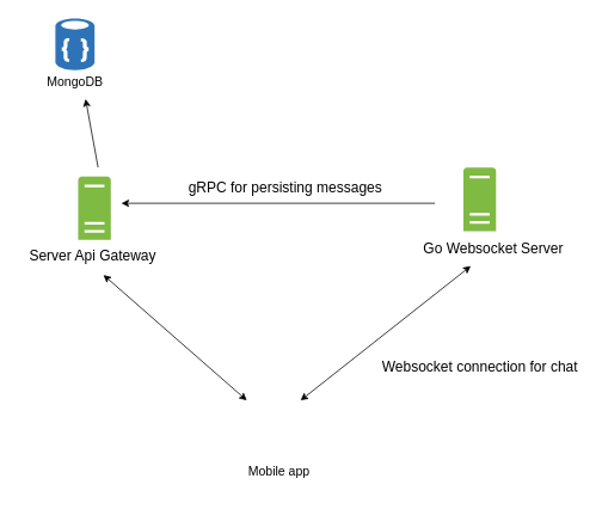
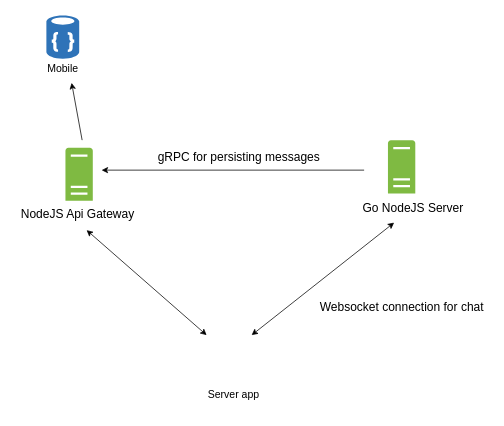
  <mxCell id="0" />
  <mxCell id="1" parent="0" />
  <mxCell id="2" value="" style="group" parent="1" vertex="1" connectable="0"><mxGeometry x="265" y="436.353" width="70" height="77.698" as="geometry" /></mxCell>
  <mxCell id="3" value="" style="shape=image;html=1;verticalAlign=top;verticalLabelPosition=bottom;labelBackgroundColor=#ffffff;imageAspect=0;aspect=fixed;image=https://cdn3.iconfinder.com/data/icons/linecons-free-vector-icons-pack/32/phone-128.png;dashed=1;strokeWidth=3;fillColor=none;fontSize=14;fontColor=#000000;align=center;" parent="2" vertex="1"><mxGeometry x="17" y="30" width="47.962" height="47.962" as="geometry" /></mxCell>
- <mxCell id="4" value="Mobile app&lt;div&gt;&lt;br&gt;&lt;/div&gt;" style="text;html=1;resizable=0;points=[];autosize=1;align=left;verticalAlign=top;spacingTop=-4;fontSize=14;" parent="2" vertex="1"><mxGeometry x="10" y="78.921" width="70" height="30" as="geometry" /></mxCell>
- <mxCell id="5" value="&lt;font style=&quot;font-size: 14px&quot;&gt;MongoDB&lt;/font&gt;" style="text;html=1;resizable=0;points=[];autosize=1;align=center;verticalAlign=top;spacingTop=-4;fontSize=16;" parent="1" vertex="1"><mxGeometry x="43.225" y="77.745" width="80" height="20" as="geometry" /></mxCell>
+ <mxCell id="4" value="Server app&lt;div&gt;&lt;br&gt;&lt;/div&gt;" style="text;html=1;resizable=0;points=[];autosize=1;align=left;verticalAlign=top;spacingTop=-4;fontSize=14;" parent="2" vertex="1"><mxGeometry x="10" y="78.921" width="70" height="30" as="geometry" /></mxCell>
+ <mxCell id="5" value="&lt;font style=&quot;font-size: 14px&quot;&gt;Mobile&lt;/font&gt;" style="text;html=1;resizable=0;points=[];autosize=1;align=center;verticalAlign=top;spacingTop=-4;fontSize=16;" parent="1" vertex="1"><mxGeometry x="43.225" y="77.745" width="80" height="20" as="geometry" /></mxCell>
  <mxCell id="6" value="" style="shadow=0;dashed=0;html=1;strokeColor=none;labelPosition=center;verticalLabelPosition=bottom;verticalAlign=top;shape=mxgraph.mscae.cloud.documentdb;fillColor=#2E73B8;rounded=1;fontSize=16;align=center;aspect=fixed;" parent="1" vertex="1"><mxGeometry x="61.351" y="20" width="43.75" height="57.75" as="geometry" /></mxCell>
  <mxCell id="7" value="" style="shadow=0;dashed=0;html=1;strokeColor=none;labelPosition=center;verticalLabelPosition=bottom;verticalAlign=top;shape=mxgraph.office.servers.server_generic;fillColor=#7FBA42;fontSize=14;fontColor=#000000;align=center;aspect=fixed;" vertex="1" parent="1"><mxGeometry x="86.77" y="196.35" width="36.451" height="70.983" as="geometry" /></mxCell>
- <mxCell id="8" value="Server Api Gateway&amp;nbsp;" style="text;html=1;resizable=0;points=[];autosize=1;align=center;verticalAlign=top;spacingTop=-4;fontSize=16;" vertex="1" parent="1"><mxGeometry x="20" y="271.93" width="170" height="20" as="geometry" /></mxCell>
+ <mxCell id="8" value="NodeJS Api Gateway&amp;nbsp;" style="text;html=1;resizable=0;points=[];autosize=1;align=center;verticalAlign=top;spacingTop=-4;fontSize=16;" vertex="1" parent="1"><mxGeometry x="20" y="271.93" width="170" height="20" as="geometry" /></mxCell>
  <mxCell id="9" value="" style="shadow=0;dashed=0;html=1;strokeColor=none;labelPosition=center;verticalLabelPosition=bottom;verticalAlign=top;shape=mxgraph.office.servers.server_generic;fillColor=#7FBA42;fontSize=14;fontColor=#000000;align=center;aspect=fixed;" parent="1" vertex="1"><mxGeometry x="516.77" y="186.354" width="36.451" height="70.983" as="geometry" /></mxCell>
- <mxCell id="10" value="Go Websocket Server" style="text;html=1;resizable=0;points=[];autosize=1;align=center;verticalAlign=top;spacingTop=-4;fontSize=16;" parent="1" vertex="1"><mxGeometry x="465" y="264.184" width="170" height="20" as="geometry" /></mxCell>
+ <mxCell id="10" value="Go NodeJS Server" style="text;html=1;resizable=0;points=[];autosize=1;align=center;verticalAlign=top;spacingTop=-4;fontSize=16;" parent="1" vertex="1"><mxGeometry x="465" y="264.184" width="170" height="20" as="geometry" /></mxCell>
  <mxCell id="11" value="" style="endArrow=classic;startArrow=classic;html=1;rounded=0;" edge="1" parent="1"><mxGeometry width="50" height="50" relative="1" as="geometry"><mxPoint x="115" y="306.35" as="sourcePoint" /><mxPoint x="275" y="446.35" as="targetPoint" /></mxGeometry></mxCell>
  <mxCell id="12" value="" style="endArrow=classic;startArrow=classic;html=1;rounded=0;" edge="1" parent="1"><mxGeometry width="50" height="50" relative="1" as="geometry"><mxPoint x="335" y="446.35" as="sourcePoint" /><mxPoint x="525" y="296.35" as="targetPoint" /></mxGeometry></mxCell>
  <mxCell id="13" value="" style="endArrow=classic;html=1;rounded=0;" edge="1" parent="1"><mxGeometry width="50" height="50" relative="1" as="geometry"><mxPoint x="485" y="226.35" as="sourcePoint" /><mxPoint x="135" y="226.35" as="targetPoint" /></mxGeometry></mxCell>
  <mxCell id="14" value="gRPC for persisting messages&amp;nbsp;" style="text;html=1;resizable=0;points=[];autosize=1;align=center;verticalAlign=top;spacingTop=-4;fontSize=16;rotation=0;" vertex="1" parent="1"><mxGeometry x="200" y="196.354" width="240" height="20" as="geometry" /></mxCell>
  <mxCell id="15" value="Websocket connection for chat" style="text;html=1;resizable=0;points=[];autosize=1;align=center;verticalAlign=top;spacingTop=-4;fontSize=16;rotation=0;" vertex="1" parent="1"><mxGeometry x="420" y="396.354" width="230" height="20" as="geometry" /></mxCell>
  <mxCell id="16" value="" style="endArrow=classic;html=1;rounded=0;" edge="1" parent="1"><mxGeometry width="50" height="50" relative="1" as="geometry"><mxPoint x="109" y="186.35" as="sourcePoint" /><mxPoint x="95" y="110" as="targetPoint" /></mxGeometry></mxCell>
